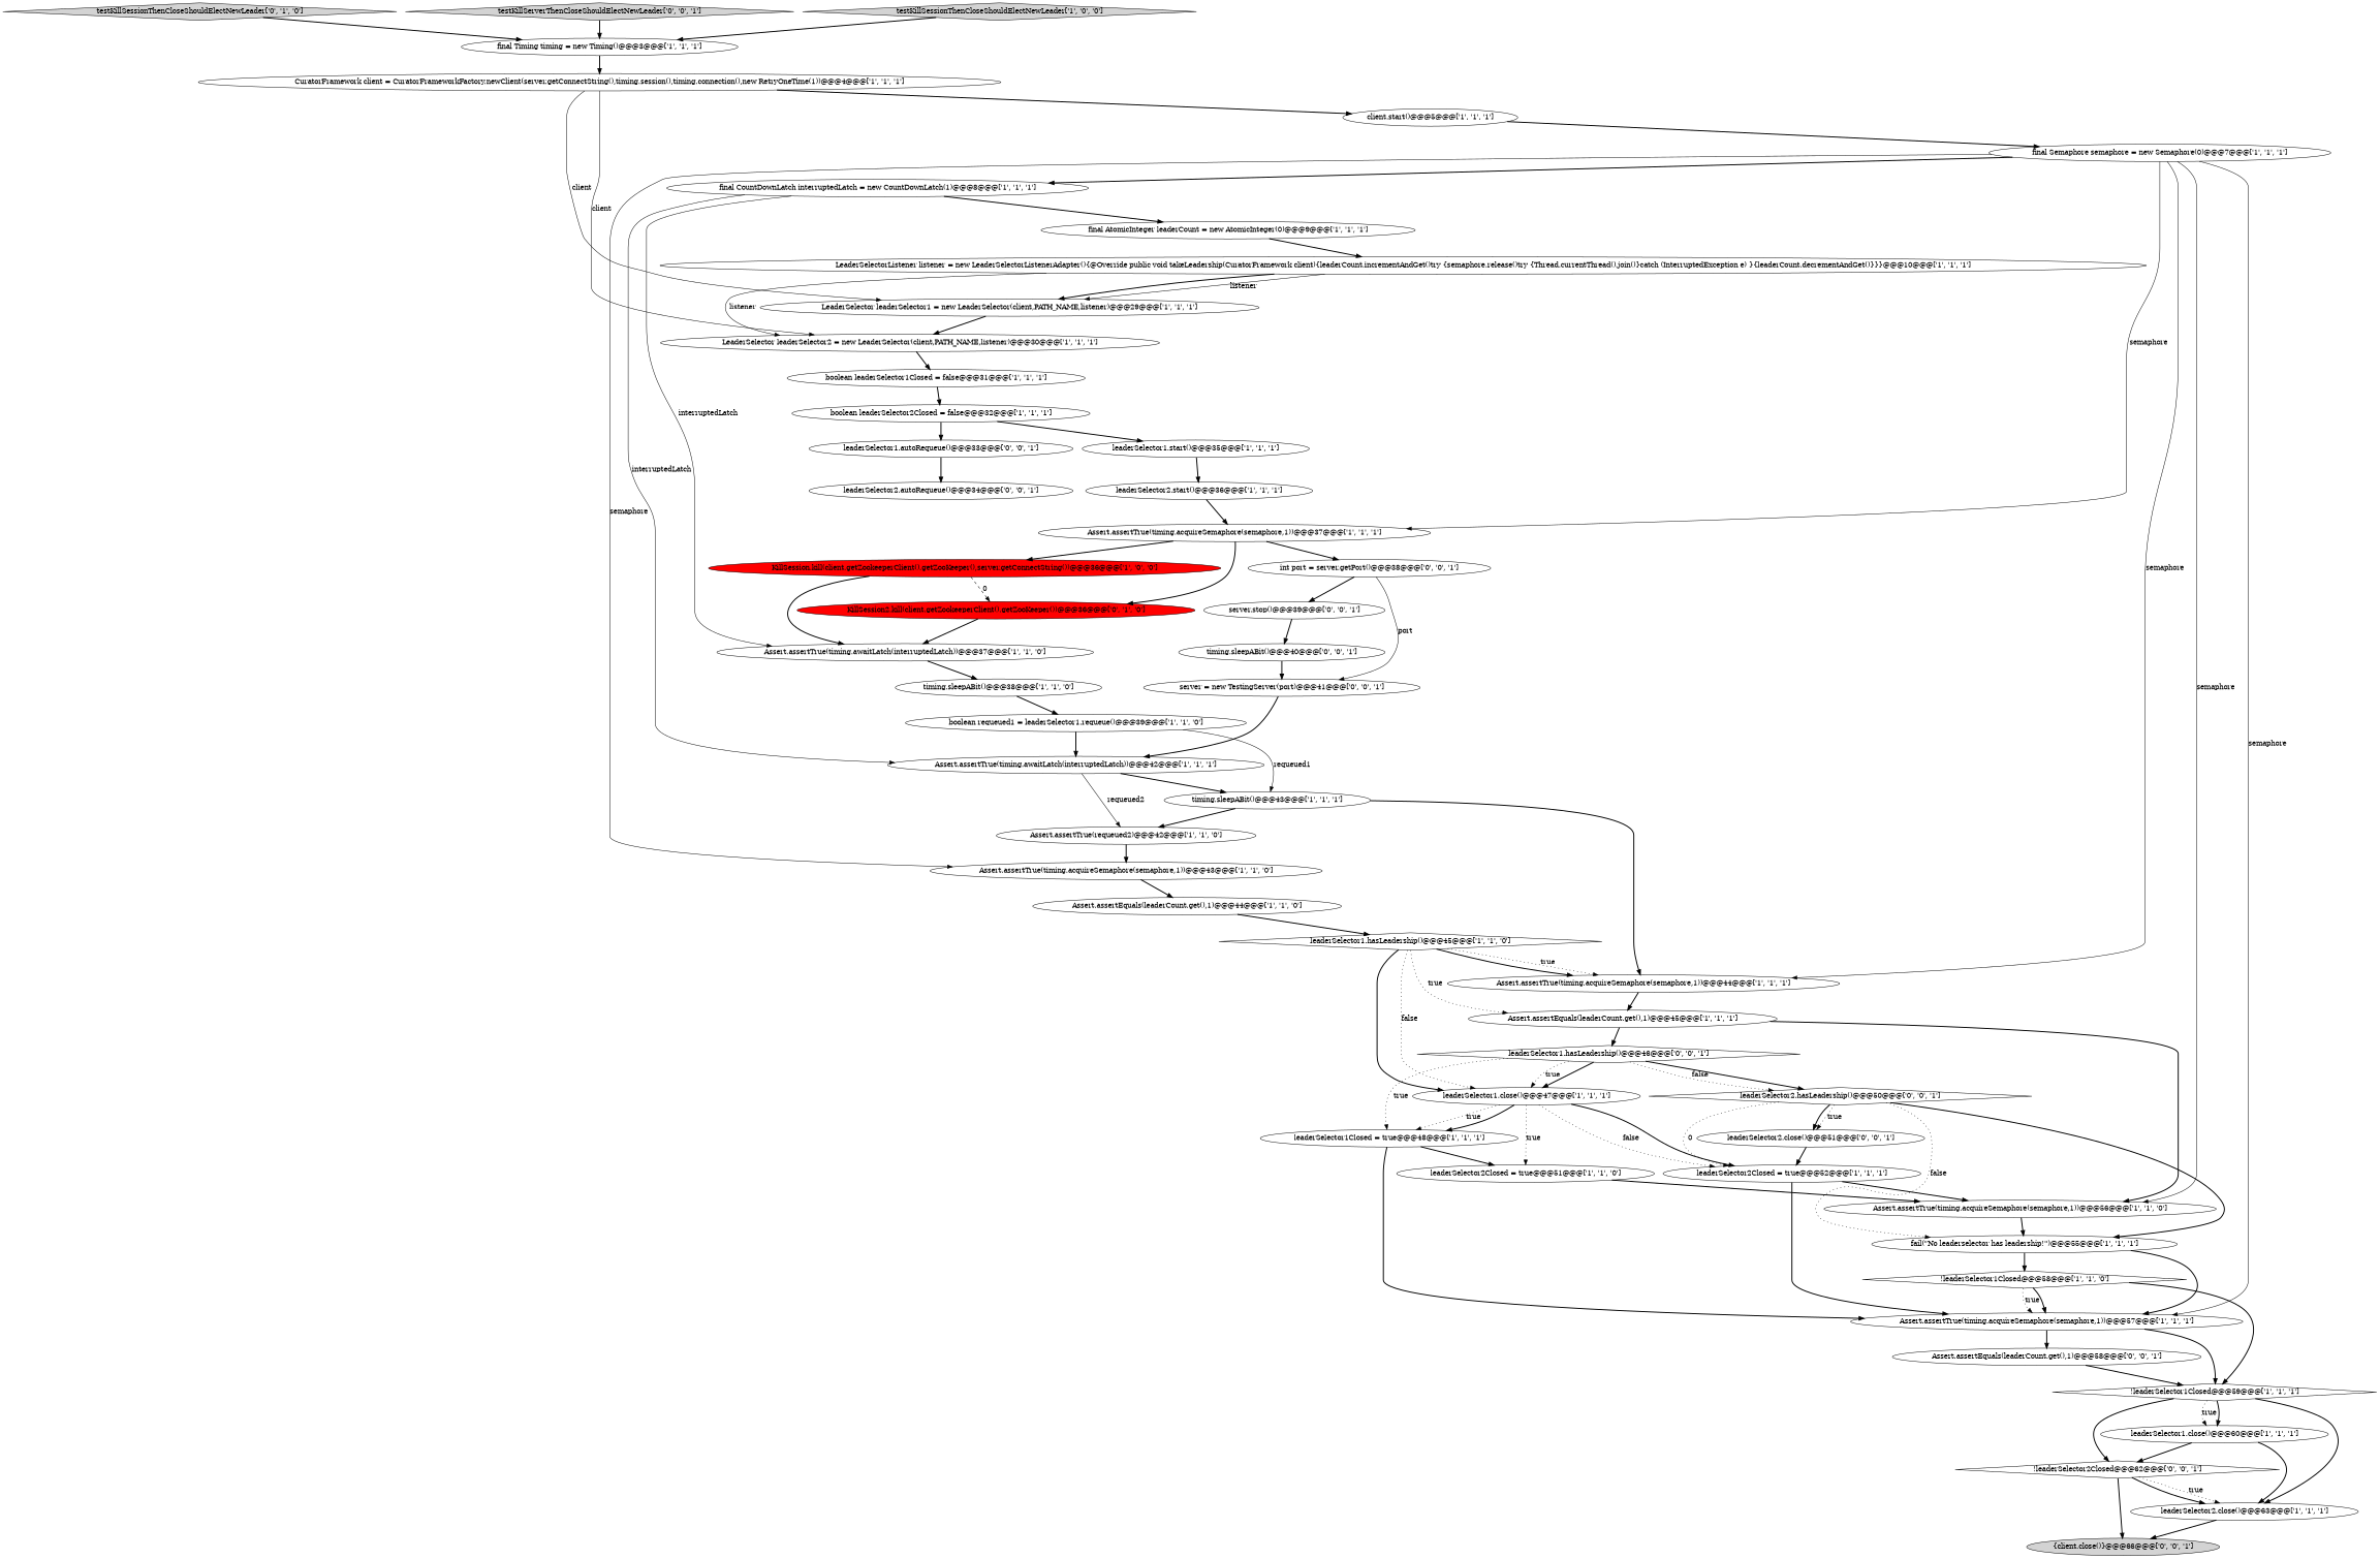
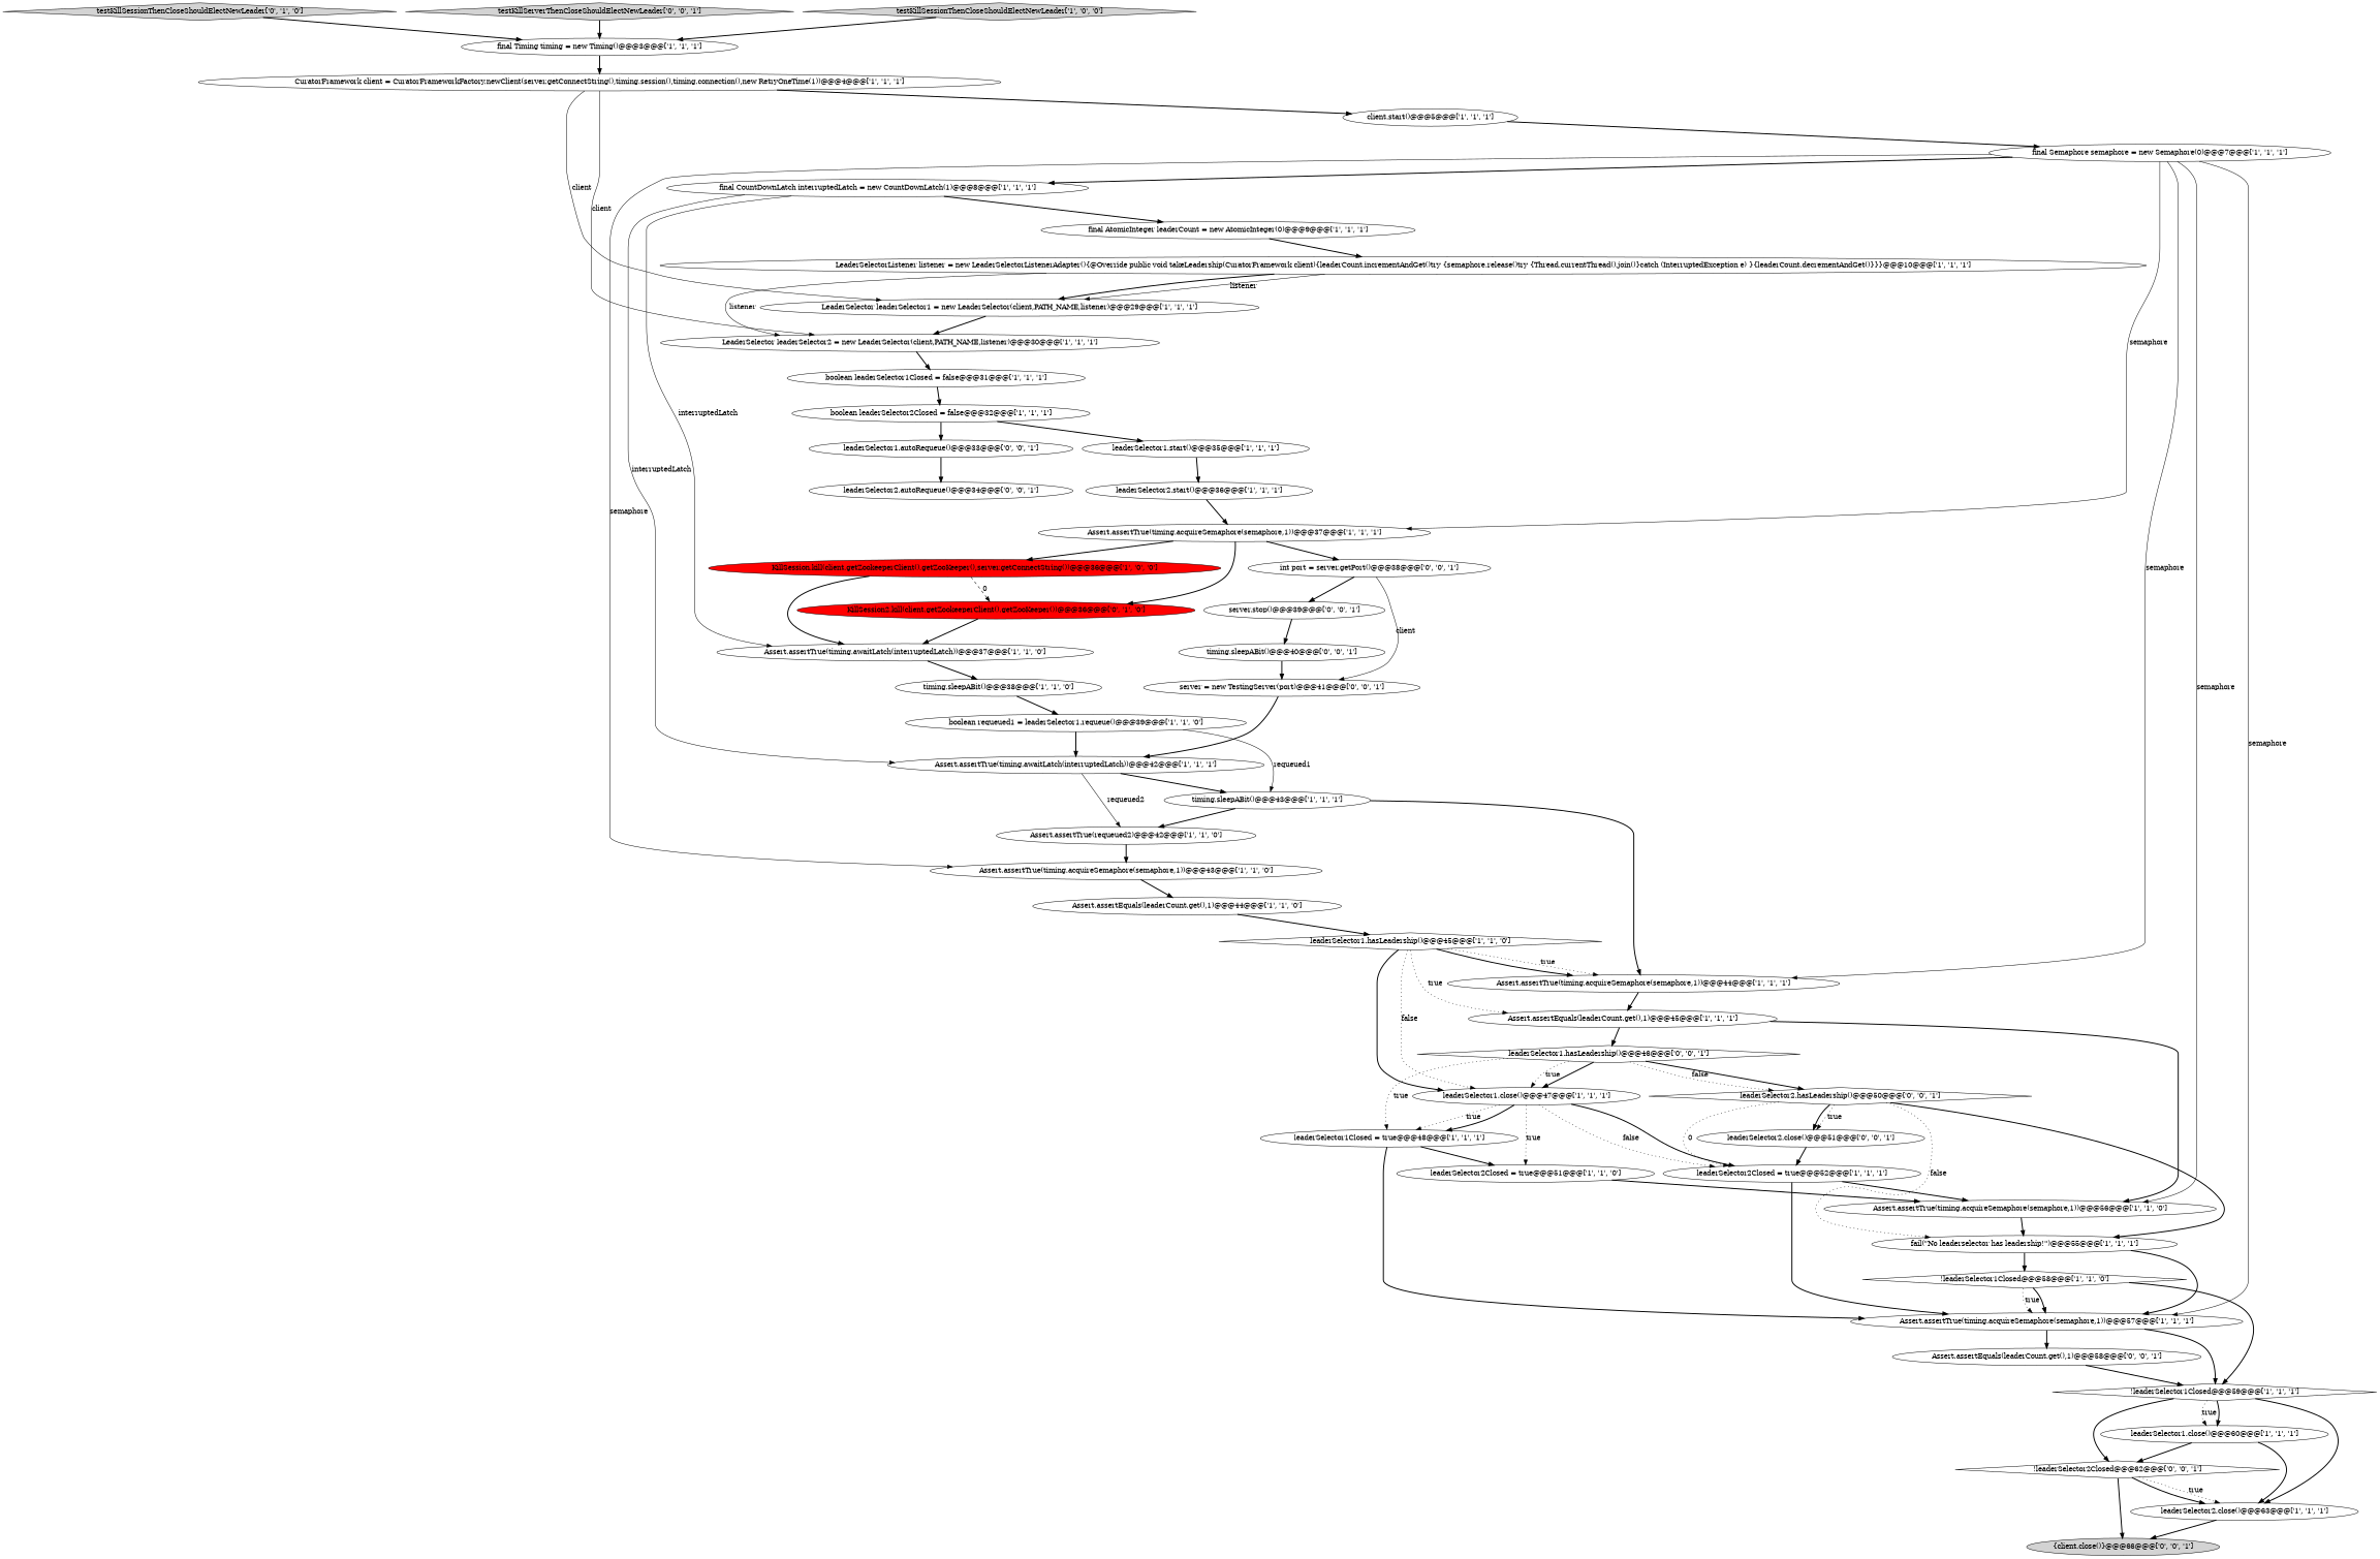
  digraph {
    fontname="DejaVu Serif"
    node [fillcolor=white fontname="DejaVu Serif" shape=ellipse style=filled]
    edge [fontname="DejaVu Serif" style=bold]
    n1 [label="leaderSelector1.autoRequeue()@@@33@@@['0', '0', '1']"]
    n2 [label="leaderSelector2.autoRequeue()@@@34@@@['0', '0', '1']"]
    n3 [label="Assert.assertEquals(leaderCount.get(),1)@@@45@@@['1', '1', '1']"]
    n4 [label="leaderSelector1.hasLeadership()@@@46@@@['0', '0', '1']" shape=diamond]
    n5 [label="Assert.assertTrue(timing.acquireSemaphore(semaphore,1))@@@56@@@['1', '1', '0']"]
    n6 [label="leaderSelector1.close()@@@47@@@['1', '1', '1']"]
    n7 [label="leaderSelector1Closed = true@@@48@@@['1', '1', '1']"]
    n8 [label="leaderSelector2.hasLeadership()@@@50@@@['0', '0', '1']" shape=diamond]
    n9 [label="fail(\"No leaderselector has leadership!\")@@@55@@@['1', '1', '1']"]
    n10 [label="timing.sleepABit()@@@43@@@['1', '1', '1']"]
    n11 [label="Assert.assertTrue(requeued2)@@@42@@@['1', '1', '0']"]
    n12 [label="Assert.assertTrue(timing.acquireSemaphore(semaphore,1))@@@44@@@['1', '1', '1']"]
    n13 [label="Assert.assertTrue(timing.acquireSemaphore(semaphore,1))@@@43@@@['1', '1', '0']"]
    n14 [label="final Semaphore semaphore = new Semaphore(0)@@@7@@@['1', '1', '1']"]
    n15 [label="Assert.assertTrue(timing.acquireSemaphore(semaphore,1))@@@57@@@['1', '1', '1']"]
    n16 [label="final CountDownLatch interruptedLatch = new CountDownLatch(1)@@@8@@@['1', '1', '1']"]
    n17 [label="Assert.assertTrue(timing.acquireSemaphore(semaphore,1))@@@37@@@['1', '1', '1']"]
    n18 [label="!leaderSelector1Closed@@@59@@@['1', '1', '1']" shape=diamond]
    n19 [label="Assert.assertEquals(leaderCount.get(),1)@@@58@@@['0', '0', '1']"]
    n20 [label="Assert.assertTrue(timing.awaitLatch(interruptedLatch))@@@42@@@['1', '1', '1']"]
    n21 [label="final AtomicInteger leaderCount = new AtomicInteger(0)@@@9@@@['1', '1', '1']"]
    n22 [label="Assert.assertTrue(timing.awaitLatch(interruptedLatch))@@@37@@@['1', '1', '0']"]
    n23 [label="Assert.assertEquals(leaderCount.get(),1)@@@44@@@['1', '1', '0']"]
    n24 [label="int port = server.getPort()@@@38@@@['0', '0', '1']"]
    n25 [fillcolor=red label="KillSession2.kill(client.getZookeeperClient().getZooKeeper())@@@36@@@['0', '1', '0']"]
    n26 [fillcolor=red label="KillSession.kill(client.getZookeeperClient().getZooKeeper(),server.getConnectString())@@@36@@@['1', '0', '0']"]
    n27 [label="LeaderSelector leaderSelector1 = new LeaderSelector(client,PATH_NAME,listener)@@@29@@@['1', '1', '1']"]
    n28 [label="LeaderSelector leaderSelector2 = new LeaderSelector(client,PATH_NAME,listener)@@@30@@@['1', '1', '1']"]
    n29 [label="boolean leaderSelector1Closed = false@@@31@@@['1', '1', '1']"]
    n30 [label="leaderSelector2.close()@@@63@@@['1', '1', '1']"]
    n31 [label="leaderSelector1.close()@@@60@@@['1', '1', '1']"]
    n32 [label="!leaderSelector2Closed@@@62@@@['0', '0', '1']" shape=diamond]
    n33 [fillcolor=lightgray label="{client.close()}@@@66@@@['0', '0', '1']"]
    n34 [fillcolor=lightgray label="testKillSessionThenCloseShouldElectNewLeader['0', '1', '0']" shape=diamond]
    n35 [label="final Timing timing = new Timing()@@@3@@@['1', '1', '1']"]
    n36 [label="CuratorFramework client = CuratorFrameworkFactory.newClient(server.getConnectString(),timing.session(),timing.connection(),new RetryOneTime(1))@@@4@@@['1', '1', '1']"]
    n37 [label="LeaderSelectorListener listener = new LeaderSelectorListenerAdapter(){@Override public void takeLeadership(CuratorFramework client){leaderCount.incrementAndGet()try {semaphore.release()try {Thread.currentThread().join()}catch (InterruptedException e) }{leaderCount.decrementAndGet()}}}@@@10@@@['1', '1', '1']"]
    n38 [label="timing.sleepABit()@@@38@@@['1', '1', '0']"]
    n39 [label="leaderSelector2Closed = true@@@51@@@['1', '1', '0']"]
    n40 [label="leaderSelector2Closed = true@@@52@@@['1', '1', '1']"]
    n41 [label="boolean leaderSelector2Closed = false@@@32@@@['1', '1', '1']"]
    n42 [label="!leaderSelector1Closed@@@58@@@['1', '1', '0']" shape=diamond]
    n43 [label="leaderSelector2.close()@@@51@@@['0', '0', '1']"]
    n44 [label="leaderSelector1.start()@@@35@@@['1', '1', '1']"]
    n45 [label="leaderSelector2.start()@@@36@@@['1', '1', '1']"]
    n46 [label="boolean requeued1 = leaderSelector1.requeue()@@@39@@@['1', '1', '0']"]
    n47 [label="leaderSelector1.hasLeadership()@@@45@@@['1', '1', '0']" shape=diamond]
    n48 [fillcolor=lightgray label="testKillServerThenCloseShouldElectNewLeader['0', '0', '1']" shape=diamond]
    n49 [label="server = new TestingServer(port)@@@41@@@['0', '0', '1']"]
    n50 [label="server.stop()@@@39@@@['0', '0', '1']"]
    n51 [label="timing.sleepABit()@@@40@@@['0', '0', '1']"]
    n52 [label="client.start()@@@5@@@['1', '1', '1']"]
    n53 [fillcolor=lightgray label="testKillSessionThenCloseShouldElectNewLeader['1', '0', '0']" shape=diamond]
    n1 -> n2
    n3 -> n4
    n3 -> n5
    n4 -> n6
    n4 -> n6 [label=true style=dotted]
    n4 -> n7 [label=true style=dotted]
    n4 -> n8
    n4 -> n8 [label=false style=dotted]
    n5 -> n9
    n6 -> n7 [label=true style=dotted]
    n6 -> n7
    n6 -> n39 [label=true style=dotted]
    n6 -> n40
    n6 -> n40 [label=false style=dotted]
    n7 -> n15
    n7 -> n39
    n8 -> n9
    n8 -> n9 [label=false style=dotted]
    n8 -> n40 [label=0 style=dotted]
    n8 -> n43 [label=true style=dotted]
    n8 -> n43
    n9 -> n15
    n9 -> n42
    n10 -> n11
    n10 -> n12
    n11 -> n13
    n12 -> n3
    n13 -> n23
    n14 -> n5 [label=semaphore style=solid]
    n14 -> n12 [label=semaphore style=solid]
    n14 -> n13 [label=semaphore style=solid]
    n14 -> n15 [label=semaphore style=solid]
    n14 -> n16
    n14 -> n17 [label=semaphore style=solid]
    n15 -> n18
    n15 -> n19
    n16 -> n20 [label=interruptedLatch style=solid]
    n16 -> n21
    n16 -> n22 [label=interruptedLatch style=solid]
    n17 -> n24
    n17 -> n25
    n17 -> n26
    n18 -> n30
    n18 -> n31
    n18 -> n31 [label=true style=dotted]
    n18 -> n32
    n19 -> n18
    n20 -> n10
    n20 -> n11 [label=requeued2 style=solid]
    n21 -> n37
    n22 -> n38
    n23 -> n47
-   n24 -> n49 [label=port style=solid]
+   n24 -> n49 [label=client style=solid]
    n24 -> n50
    n25 -> n22
    n26 -> n22
    n26 -> n25 [label=0 style=dashed]
    n27 -> n28
    n28 -> n29
    n29 -> n41
    n30 -> n33
    n31 -> n30
    n31 -> n32
    n32 -> n30 [label=true style=dotted]
    n32 -> n30
    n32 -> n33
    n34 -> n35
    n35 -> n36
    n36 -> n27 [label=client style=solid]
    n36 -> n28 [label=client style=solid]
    n36 -> n52
    n37 -> n27
    n37 -> n27 [label=listener style=solid]
    n37 -> n28 [label=listener style=solid]
    n38 -> n46
    n39 -> n5
    n40 -> n5
    n40 -> n15
    n41 -> n1
    n41 -> n44
    n42 -> n15 [label=true style=dotted]
    n42 -> n15
    n42 -> n18
    n43 -> n40
    n44 -> n45
    n45 -> n17
    n46 -> n10 [label=requeued1 style=solid]
    n46 -> n20
    n47 -> n3 [label=true style=dotted]
    n47 -> n6
    n47 -> n6 [label=false style=dotted]
    n47 -> n12 [label=true style=dotted]
    n47 -> n12
    n48 -> n35
    n49 -> n20
    n50 -> n51
    n51 -> n49
    n52 -> n14
    n53 -> n35
  }
